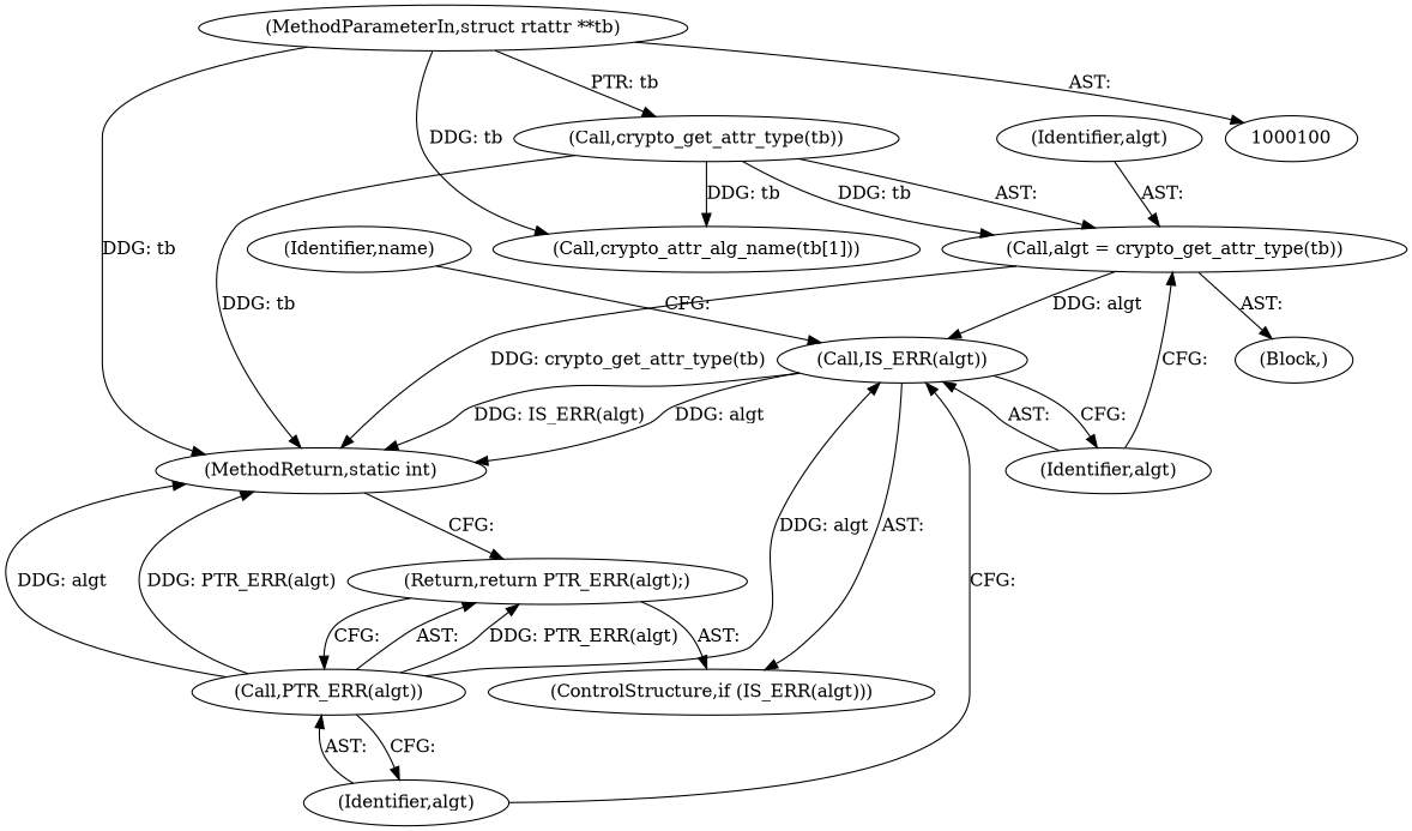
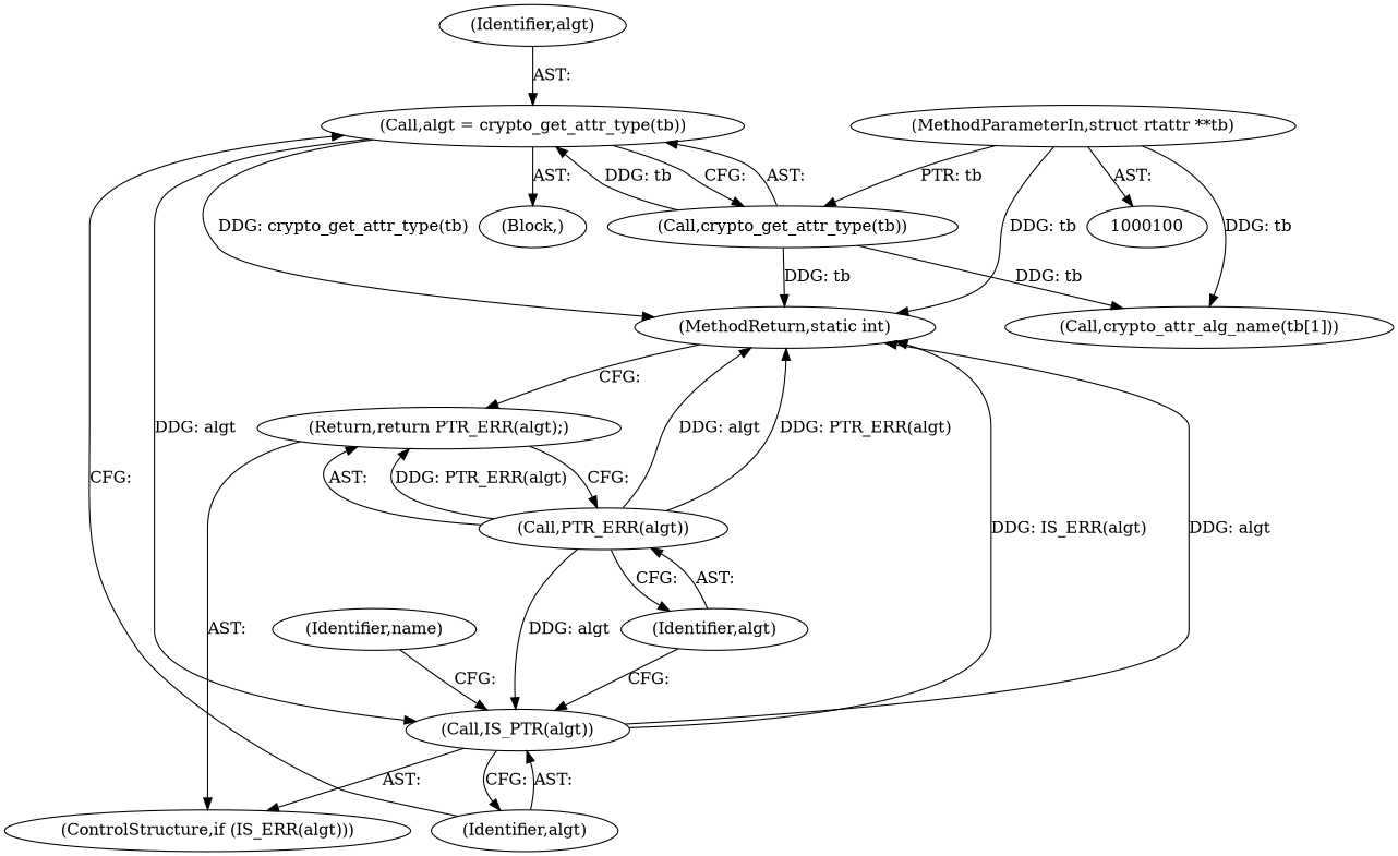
  digraph {
    n1 [label="(Call,algt = crypto_get_attr_type(tb))"]
    n2 [label="(Call,crypto_get_attr_type(tb))"]
-   n3 [label="(Call,IS_ERR(algt))"]
+   n3 [label="(Call,IS_PTR(algt))"]
    n4 [label="(Block,)"]
    n5 [label="(MethodReturn,static int)"]
    n6 [label="(Call,crypto_attr_alg_name(tb[1]))"]
    n7 [label="(ControlStructure,if (IS_ERR(algt)))"]
    n8 [label="(Identifier,algt)"]
    n9 [label="(Return,return PTR_ERR(algt);)"]
    n10 [label="(MethodParameterIn,struct rtattr **tb)"]
    1000100
    n12 [label="(Call,PTR_ERR(algt))"]
    n13 [label="(Identifier,algt)"]
    n14 [label="(Identifier,algt)"]
    n15 [label="(Identifier,name)"]
+   n1 -> n2 [label="CFG: "]
    n1 -> n3 [label="DDG: algt"]
    n1 -> n4 [label="AST: "]
    n1 -> n5 [label="DDG: crypto_get_attr_type(tb)"]
    n2 -> n1 [label="AST: "]
    n2 -> n1 [label="DDG: tb"]
    n2 -> n5 [label="DDG: tb"]
    n2 -> n6 [label="DDG: tb"]
    n3 -> n5 [label="DDG: IS_ERR(algt)"]
    n3 -> n5 [label="DDG: algt"]
    n3 -> n7 [label="AST: "]
    n3 -> n8 [label="CFG: "]
    n5 -> n9 [label="CFG: "]
    n8 -> n1 [label="CFG: "]
    n8 -> n3 [label="AST: "]
    n9 -> n7 [label="AST: "]
    n9 -> n12 [label="CFG: "]
    n10 -> n2 [label="PTR: tb"]
    n10 -> n5 [label="DDG: tb"]
    n10 -> n6 [label="DDG: tb"]
    n10 -> 1000100 [label="AST: "]
    n12 -> n3 [label="DDG: algt"]
    n12 -> n5 [label="DDG: algt"]
    n12 -> n5 [label="DDG: PTR_ERR(algt)"]
    n12 -> n9 [label="AST: "]
    n12 -> n9 [label="DDG: PTR_ERR(algt)"]
    n12 -> n13 [label="CFG: "]
    n13 -> n3 [label="CFG: "]
    n13 -> n12 [label="AST: "]
    n14 -> n1 [label="AST: "]
    n15 -> n3 [label="CFG: "]
  }
